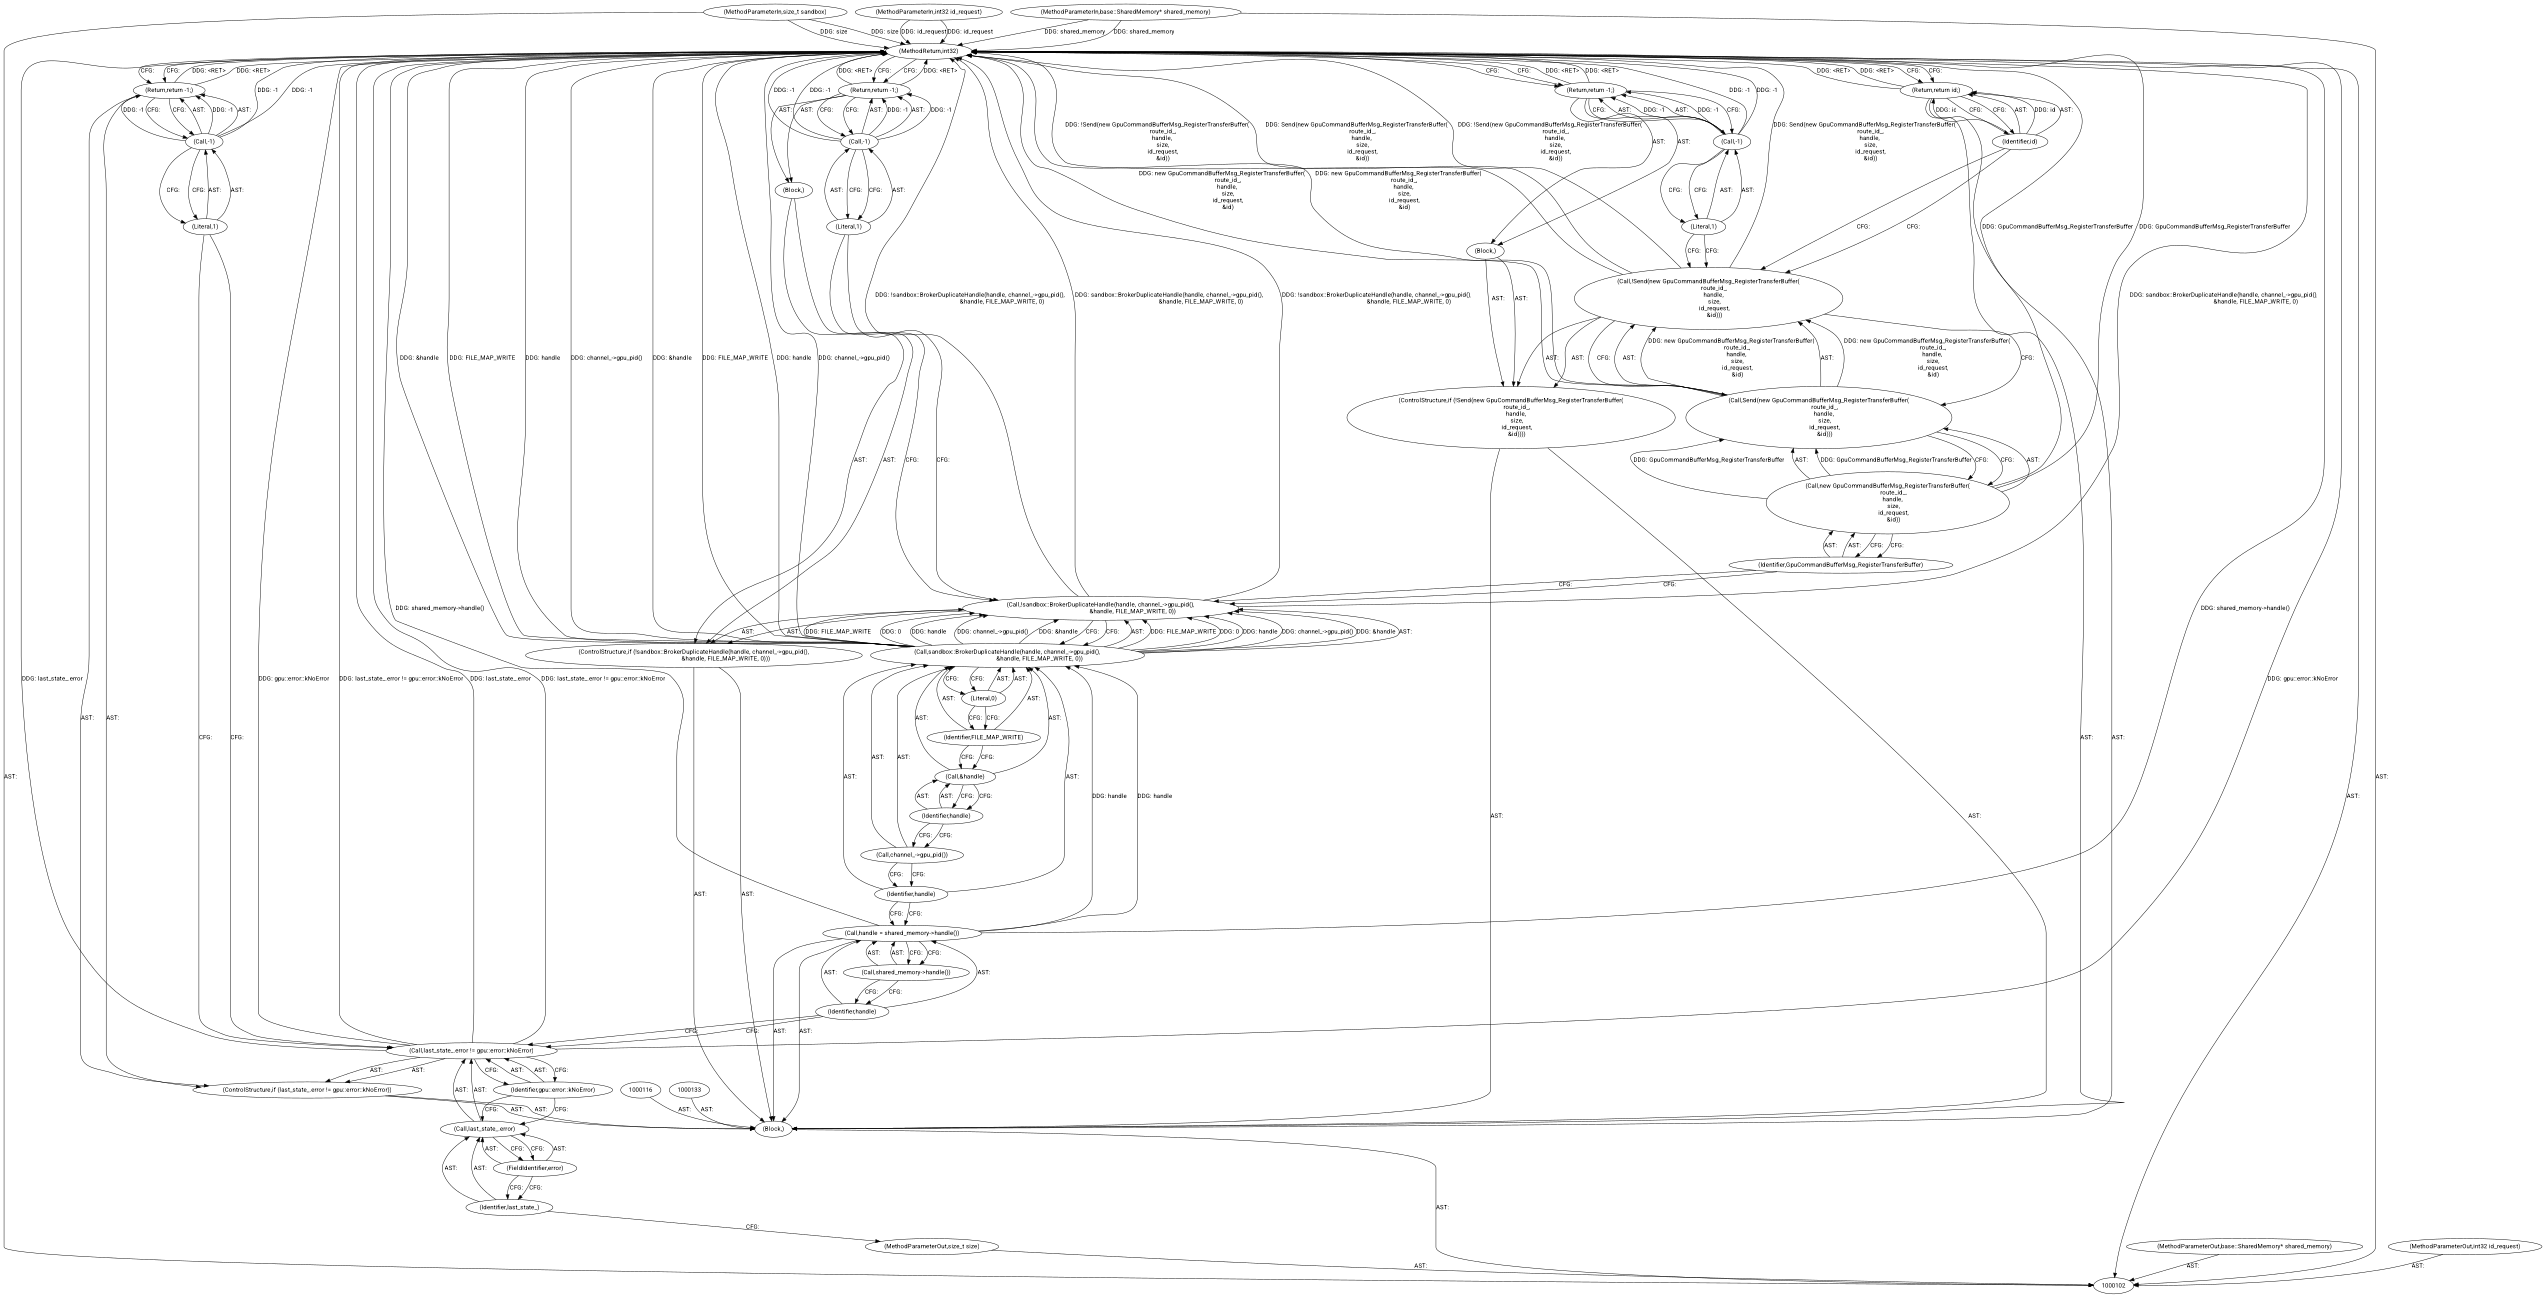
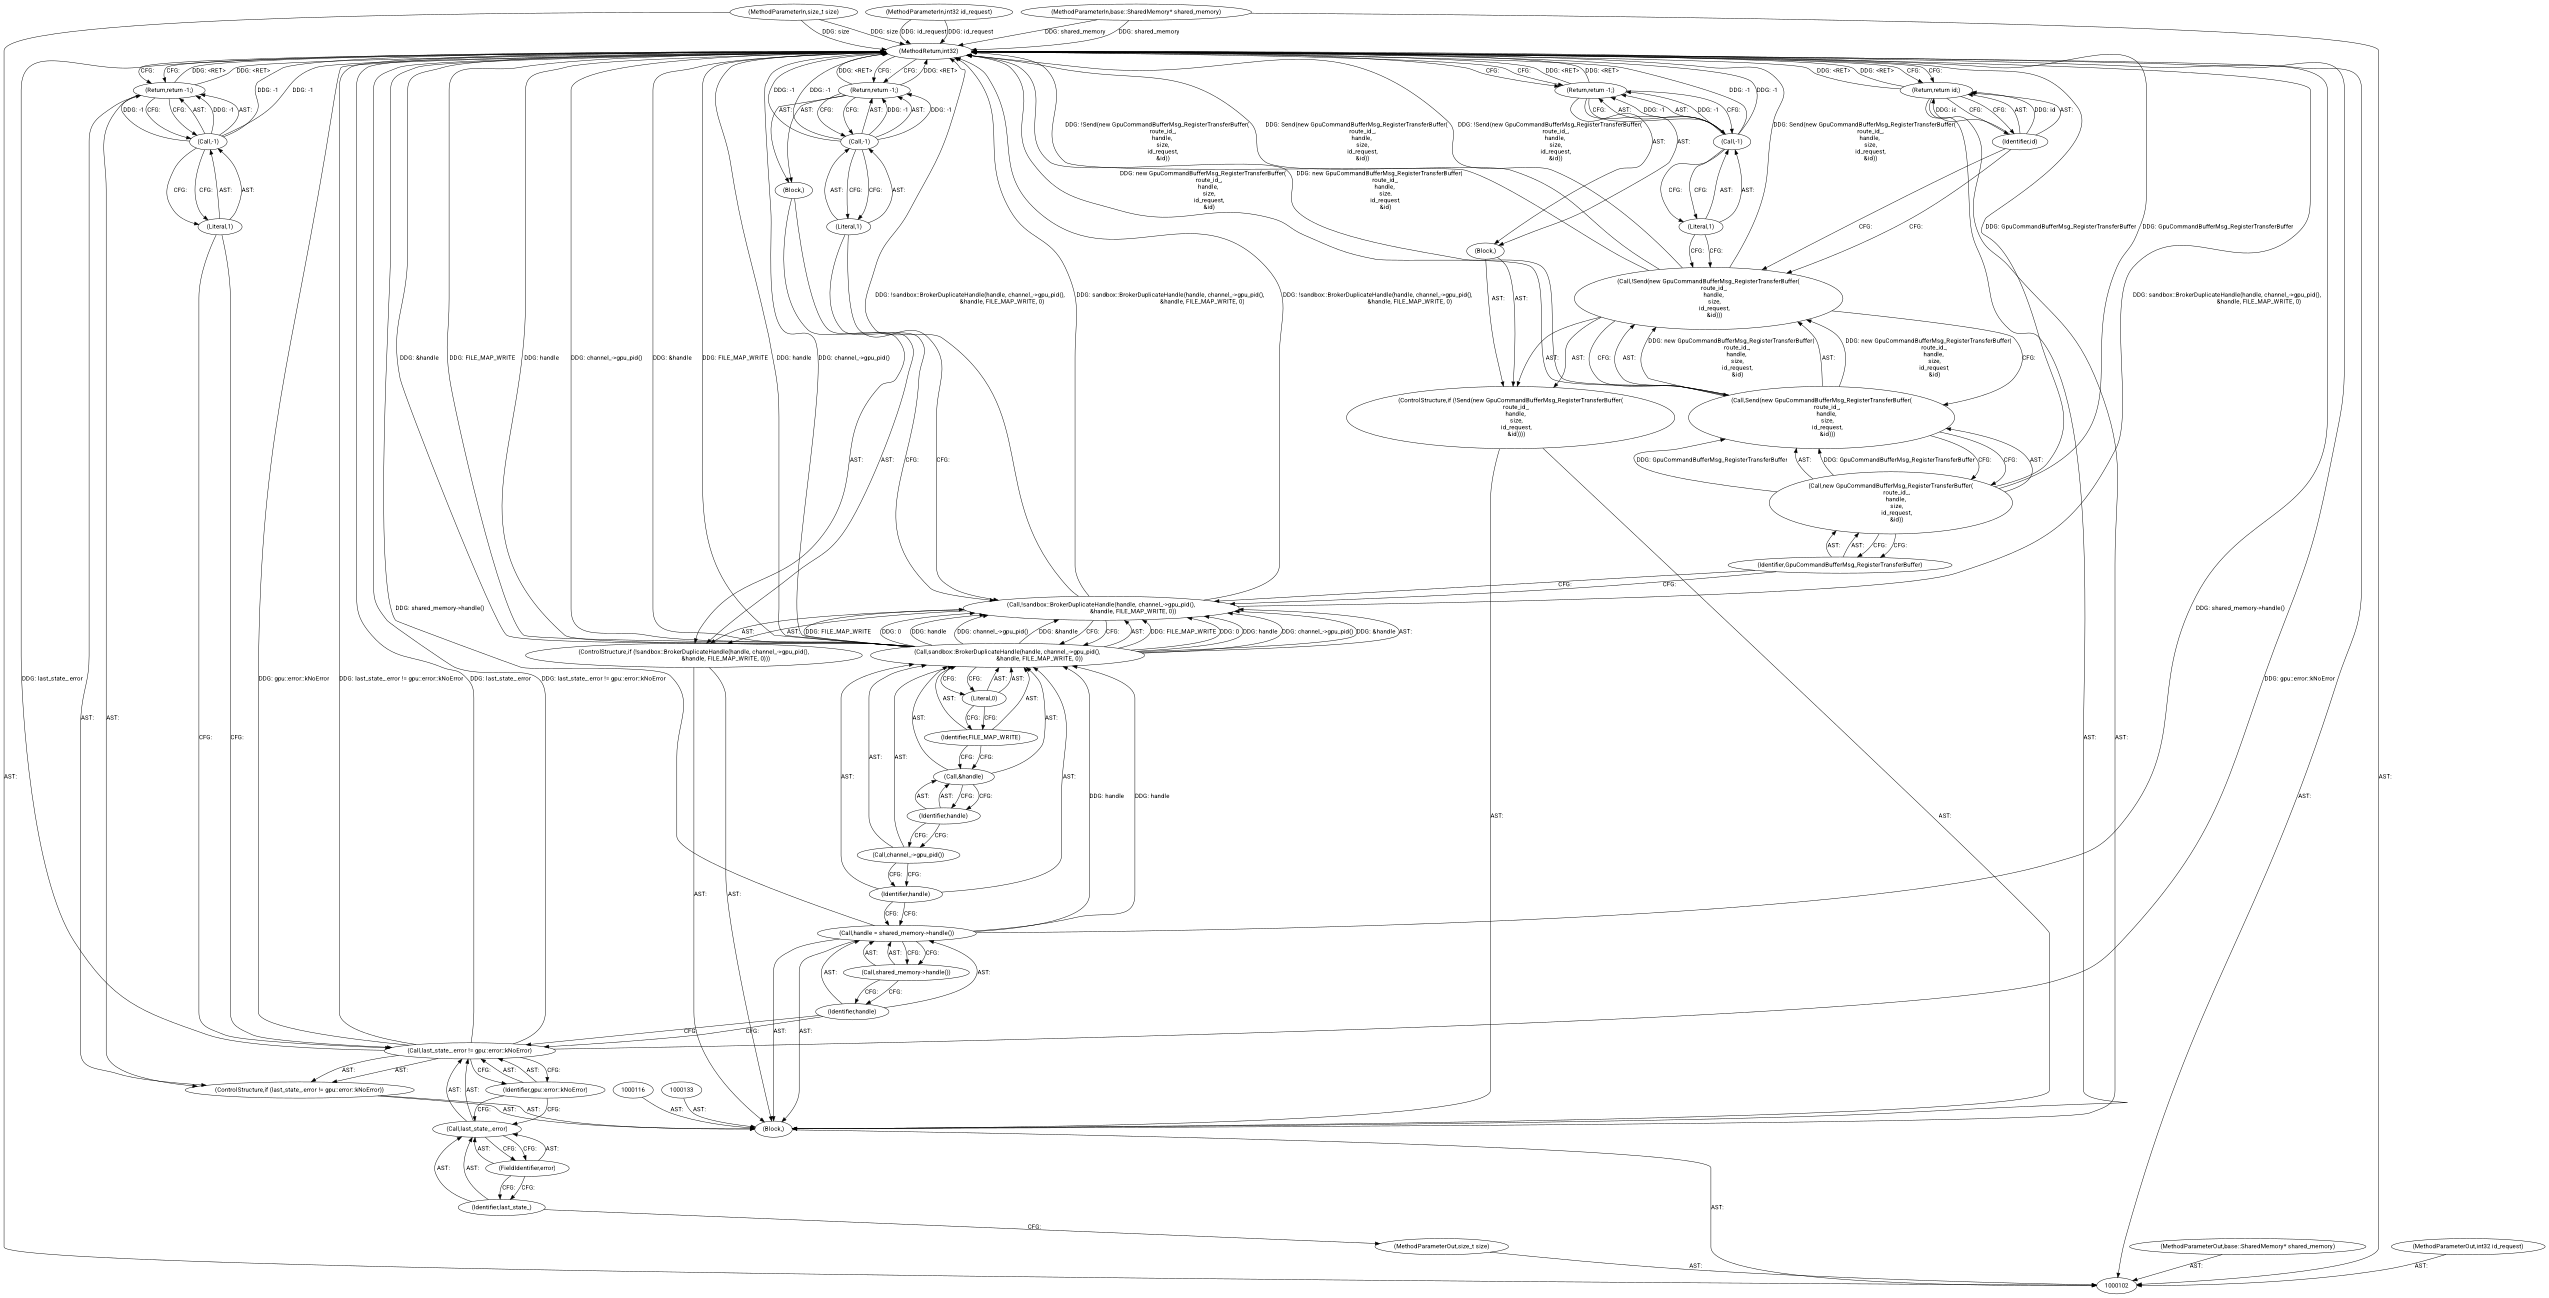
  digraph {
    fontname=Roboto
    node [fontname=Roboto]
    edge [fontname=Roboto]
    n1 [label="(MethodReturn,int32)"]
    n2 [label="(Return,return -1;)"]
    n3 [label="(Return,return -1;)"]
    n4 [label="(Return,return id;)"]
    n5 [label="(Return,return -1;)"]
    1000102
    n7 [label="(Block,)"]
    n8 [label="(Call,-1)"]
    n9 [label="(Block,)"]
    n10 [label="(Call,-1)"]
    n11 [label="(Block,)"]
    n12 [label="(Identifier,id)"]
    n13 [label="(ControlStructure,if (last_state_.error != gpu::error::kNoError))"]
    n14 [label="(Call,-1)"]
    n15 [label="(ControlStructure,if (!sandbox::BrokerDuplicateHandle(handle, channel_->gpu_pid(),\n                                      &handle, FILE_MAP_WRITE, 0)))"]
    n16 [label="(Identifier,handle)"]
    n17 [label="(Call,sandbox::BrokerDuplicateHandle(handle, channel_->gpu_pid(),\n                                      &handle, FILE_MAP_WRITE, 0))"]
    n18 [label="(Call,handle = shared_memory->handle())"]
    n19 [label="(Call,!sandbox::BrokerDuplicateHandle(handle, channel_->gpu_pid(),\n                                      &handle, FILE_MAP_WRITE, 0))"]
    n20 [label="(Literal,0)"]
    n21 [label="(Call,shared_memory->handle())"]
    n22 [label="(Call,channel_->gpu_pid())"]
    n23 [label="(Identifier,FILE_MAP_WRITE)"]
    n24 [label="(Call,&handle)"]
    n25 [label="(Identifier,handle)"]
    n26 [label="(Literal,1)"]
    n27 [label="(Call,new GpuCommandBufferMsg_RegisterTransferBuffer(\n       route_id_,\n      handle,\n       size,\n       id_request,\n       &id))"]
    n28 [label="(Identifier,GpuCommandBufferMsg_RegisterTransferBuffer)"]
    n29 [label="(Call,Send(new GpuCommandBufferMsg_RegisterTransferBuffer(\n       route_id_,\n      handle,\n       size,\n       id_request,\n       &id)))"]
    n30 [label="(Call,!Send(new GpuCommandBufferMsg_RegisterTransferBuffer(\n       route_id_,\n      handle,\n       size,\n       id_request,\n       &id)))"]
    n31 [label="(ControlStructure,if (!Send(new GpuCommandBufferMsg_RegisterTransferBuffer(\n       route_id_,\n      handle,\n       size,\n       id_request,\n       &id))))"]
    n32 [label="(MethodParameterIn,base::SharedMemory* shared_memory)"]
    n33 [label="(MethodParameterOut,base::SharedMemory* shared_memory)"]
    n34 [label="(Literal,1)"]
-   n35 [label="(MethodParameterIn,size_t sandbox)"]
+   n35 [label="(MethodParameterIn,size_t size)"]
    n36 [label="(MethodParameterOut,size_t size)"]
    n37 [label="(MethodParameterIn,int32 id_request)"]
    n38 [label="(MethodParameterOut,int32 id_request)"]
    n39 [label="(FieldIdentifier,error)"]
    n40 [label="(Call,last_state_.error)"]
    n41 [label="(Identifier,last_state_)"]
    n42 [label="(Call,last_state_.error != gpu::error::kNoError)"]
    n43 [label="(Identifier,gpu::error::kNoError)"]
    n44 [label="(Literal,1)"]
    n45 [label="(Identifier,handle)"]
    1000116
    1000133
    n1 -> n2 [label="CFG: "]
    n1 -> n2 [label="CFG: "]
    n1 -> n3 [label="CFG: "]
    n1 -> n3 [label="CFG: "]
    n1 -> n4 [label="CFG: "]
    n1 -> n4 [label="CFG: "]
    n1 -> n5 [label="CFG: "]
    n1 -> n5 [label="CFG: "]
    n1 -> 1000102 [label="AST: "]
    n2 -> n1 [label="DDG: <RET>"]
    n2 -> n1 [label="DDG: <RET>"]
    n2 -> n7 [label="AST: "]
    n2 -> n7 [label="AST: "]
    n2 -> n8 [label="CFG: "]
    n2 -> n8 [label="CFG: "]
    n3 -> n1 [label="DDG: <RET>"]
    n3 -> n1 [label="DDG: <RET>"]
    n3 -> n9 [label="AST: "]
    n3 -> n9 [label="AST: "]
    n3 -> n10 [label="CFG: "]
    n3 -> n10 [label="CFG: "]
    n4 -> n1 [label="DDG: <RET>"]
    n4 -> n1 [label="DDG: <RET>"]
    n4 -> n11 [label="AST: "]
    n4 -> n11 [label="AST: "]
    n4 -> n12 [label="CFG: "]
    n4 -> n12 [label="CFG: "]
    n5 -> n1 [label="DDG: <RET>"]
    n5 -> n1 [label="DDG: <RET>"]
    n5 -> n13 [label="AST: "]
    n5 -> n13 [label="AST: "]
    n5 -> n14 [label="CFG: "]
    n5 -> n14 [label="CFG: "]
    n7 -> n15 [label="AST: "]
    n7 -> n15 [label="AST: "]
    n8 -> n1 [label="DDG: -1"]
    n8 -> n1 [label="DDG: -1"]
    n8 -> n2 [label="AST: "]
    n8 -> n2 [label="DDG: -1"]
    n8 -> n2 [label="AST: "]
    n8 -> n2 [label="DDG: -1"]
    n8 -> n26 [label="CFG: "]
    n8 -> n26 [label="CFG: "]
    n9 -> n31 [label="AST: "]
    n9 -> n31 [label="AST: "]
    n10 -> n1 [label="DDG: -1"]
    n10 -> n1 [label="DDG: -1"]
    n10 -> n3 [label="AST: "]
    n10 -> n3 [label="DDG: -1"]
    n10 -> n3 [label="AST: "]
    n10 -> n3 [label="DDG: -1"]
    n10 -> n34 [label="CFG: "]
    n10 -> n34 [label="CFG: "]
    n11 -> 1000102 [label="AST: "]
    n12 -> n4 [label="AST: "]
    n12 -> n4 [label="DDG: id"]
    n12 -> n4 [label="AST: "]
    n12 -> n4 [label="DDG: id"]
    n12 -> n30 [label="CFG: "]
    n12 -> n30 [label="CFG: "]
    n13 -> n11 [label="AST: "]
    n13 -> n11 [label="AST: "]
    n14 -> n1 [label="DDG: -1"]
    n14 -> n1 [label="DDG: -1"]
    n14 -> n5 [label="AST: "]
    n14 -> n5 [label="DDG: -1"]
    n14 -> n5 [label="AST: "]
    n14 -> n5 [label="DDG: -1"]
    n14 -> n44 [label="CFG: "]
    n14 -> n44 [label="CFG: "]
    n15 -> n11 [label="AST: "]
    n15 -> n11 [label="AST: "]
    n16 -> n17 [label="AST: "]
    n16 -> n17 [label="AST: "]
    n16 -> n18 [label="CFG: "]
    n16 -> n18 [label="CFG: "]
    n17 -> n1 [label="DDG: &handle"]
    n17 -> n1 [label="DDG: FILE_MAP_WRITE"]
    n17 -> n1 [label="DDG: handle"]
    n17 -> n1 [label="DDG: channel_->gpu_pid()"]
    n17 -> n1 [label="DDG: &handle"]
    n17 -> n1 [label="DDG: FILE_MAP_WRITE"]
    n17 -> n1 [label="DDG: handle"]
    n17 -> n1 [label="DDG: channel_->gpu_pid()"]
    n17 -> n19 [label="AST: "]
    n17 -> n19 [label="DDG: FILE_MAP_WRITE"]
    n17 -> n19 [label="DDG: 0"]
    n17 -> n19 [label="DDG: handle"]
    n17 -> n19 [label="DDG: channel_->gpu_pid()"]
    n17 -> n19 [label="DDG: &handle"]
    n17 -> n19 [label="AST: "]
    n17 -> n19 [label="DDG: FILE_MAP_WRITE"]
    n17 -> n19 [label="DDG: 0"]
    n17 -> n19 [label="DDG: handle"]
    n17 -> n19 [label="DDG: channel_->gpu_pid()"]
    n17 -> n19 [label="DDG: &handle"]
    n17 -> n20 [label="CFG: "]
    n17 -> n20 [label="CFG: "]
    n18 -> n1 [label="DDG: shared_memory->handle()"]
    n18 -> n1 [label="DDG: shared_memory->handle()"]
    n18 -> n11 [label="AST: "]
    n18 -> n11 [label="AST: "]
    n18 -> n17 [label="DDG: handle"]
    n18 -> n17 [label="DDG: handle"]
    n18 -> n21 [label="CFG: "]
    n18 -> n21 [label="CFG: "]
    n19 -> n1 [label="DDG: !sandbox::BrokerDuplicateHandle(handle, channel_->gpu_pid(),\n                                      &handle, FILE_MAP_WRITE, 0)"]
    n19 -> n1 [label="DDG: sandbox::BrokerDuplicateHandle(handle, channel_->gpu_pid(),\n                                      &handle, FILE_MAP_WRITE, 0)"]
    n19 -> n1 [label="DDG: !sandbox::BrokerDuplicateHandle(handle, channel_->gpu_pid(),\n                                      &handle, FILE_MAP_WRITE, 0)"]
    n19 -> n1 [label="DDG: sandbox::BrokerDuplicateHandle(handle, channel_->gpu_pid(),\n                                      &handle, FILE_MAP_WRITE, 0)"]
    n19 -> n15 [label="AST: "]
    n19 -> n15 [label="AST: "]
    n19 -> n17 [label="CFG: "]
    n19 -> n17 [label="CFG: "]
    n20 -> n17 [label="AST: "]
    n20 -> n17 [label="AST: "]
    n20 -> n23 [label="CFG: "]
    n20 -> n23 [label="CFG: "]
    n21 -> n18 [label="AST: "]
    n21 -> n18 [label="AST: "]
    n21 -> n45 [label="CFG: "]
    n21 -> n45 [label="CFG: "]
    n22 -> n16 [label="CFG: "]
    n22 -> n16 [label="CFG: "]
    n22 -> n17 [label="AST: "]
    n22 -> n17 [label="AST: "]
    n23 -> n17 [label="AST: "]
    n23 -> n17 [label="AST: "]
    n23 -> n24 [label="CFG: "]
    n23 -> n24 [label="CFG: "]
    n24 -> n17 [label="AST: "]
    n24 -> n17 [label="AST: "]
    n24 -> n25 [label="CFG: "]
    n24 -> n25 [label="CFG: "]
    n25 -> n22 [label="CFG: "]
    n25 -> n22 [label="CFG: "]
    n25 -> n24 [label="AST: "]
    n25 -> n24 [label="AST: "]
    n26 -> n8 [label="AST: "]
    n26 -> n8 [label="AST: "]
    n26 -> n19 [label="CFG: "]
    n26 -> n19 [label="CFG: "]
    n27 -> n1 [label="DDG: GpuCommandBufferMsg_RegisterTransferBuffer"]
    n27 -> n1 [label="DDG: GpuCommandBufferMsg_RegisterTransferBuffer"]
    n27 -> n28 [label="CFG: "]
    n27 -> n28 [label="CFG: "]
    n27 -> n29 [label="AST: "]
    n27 -> n29 [label="DDG: GpuCommandBufferMsg_RegisterTransferBuffer"]
    n27 -> n29 [label="AST: "]
    n27 -> n29 [label="DDG: GpuCommandBufferMsg_RegisterTransferBuffer"]
    n28 -> n19 [label="CFG: "]
    n28 -> n19 [label="CFG: "]
    n28 -> n27 [label="AST: "]
    n28 -> n27 [label="AST: "]
    n29 -> n1 [label="DDG: new GpuCommandBufferMsg_RegisterTransferBuffer(\n       route_id_,\n      handle,\n       size,\n       id_request,\n       &id)"]
    n29 -> n1 [label="DDG: new GpuCommandBufferMsg_RegisterTransferBuffer(\n       route_id_,\n      handle,\n       size,\n       id_request,\n       &id)"]
    n29 -> n27 [label="CFG: "]
    n29 -> n27 [label="CFG: "]
    n29 -> n30 [label="AST: "]
    n29 -> n30 [label="DDG: new GpuCommandBufferMsg_RegisterTransferBuffer(\n       route_id_,\n      handle,\n       size,\n       id_request,\n       &id)"]
    n29 -> n30 [label="AST: "]
    n29 -> n30 [label="DDG: new GpuCommandBufferMsg_RegisterTransferBuffer(\n       route_id_,\n      handle,\n       size,\n       id_request,\n       &id)"]
    n30 -> n1 [label="DDG: !Send(new GpuCommandBufferMsg_RegisterTransferBuffer(\n       route_id_,\n      handle,\n       size,\n       id_request,\n       &id))"]
    n30 -> n1 [label="DDG: Send(new GpuCommandBufferMsg_RegisterTransferBuffer(\n       route_id_,\n      handle,\n       size,\n       id_request,\n       &id))"]
    n30 -> n1 [label="DDG: !Send(new GpuCommandBufferMsg_RegisterTransferBuffer(\n       route_id_,\n      handle,\n       size,\n       id_request,\n       &id))"]
    n30 -> n1 [label="DDG: Send(new GpuCommandBufferMsg_RegisterTransferBuffer(\n       route_id_,\n      handle,\n       size,\n       id_request,\n       &id))"]
    n30 -> n29 [label="CFG: "]
    n30 -> n29 [label="CFG: "]
    n30 -> n31 [label="AST: "]
    n30 -> n31 [label="AST: "]
    n31 -> n11 [label="AST: "]
    n31 -> n11 [label="AST: "]
    n32 -> n1 [label="DDG: shared_memory"]
    n32 -> n1 [label="DDG: shared_memory"]
    n32 -> 1000102 [label="AST: "]
    n33 -> 1000102 [label="AST: "]
    n34 -> n10 [label="AST: "]
    n34 -> n10 [label="AST: "]
    n34 -> n30 [label="CFG: "]
    n34 -> n30 [label="CFG: "]
    n35 -> n1 [label="DDG: size"]
    n35 -> n1 [label="DDG: size"]
    n35 -> 1000102 [label="AST: "]
    n36 -> 1000102 [label="AST: "]
    n37 -> n1 [label="DDG: id_request"]
    n37 -> n1 [label="DDG: id_request"]
    n38 -> 1000102 [label="AST: "]
    n39 -> n40 [label="AST: "]
    n39 -> n40 [label="AST: "]
    n39 -> n41 [label="CFG: "]
    n39 -> n41 [label="CFG: "]
    n40 -> n39 [label="CFG: "]
    n40 -> n39 [label="CFG: "]
    n40 -> n42 [label="AST: "]
    n40 -> n42 [label="AST: "]
    n41 -> n36 [label="CFG: "]
    n41 -> n40 [label="AST: "]
    n41 -> n40 [label="AST: "]
    n42 -> n1 [label="DDG: last_state_.error != gpu::error::kNoError"]
    n42 -> n1 [label="DDG: gpu::error::kNoError"]
    n42 -> n1 [label="DDG: last_state_.error"]
    n42 -> n1 [label="DDG: last_state_.error != gpu::error::kNoError"]
    n42 -> n1 [label="DDG: gpu::error::kNoError"]
    n42 -> n1 [label="DDG: last_state_.error"]
    n42 -> n13 [label="AST: "]
    n42 -> n13 [label="AST: "]
    n42 -> n43 [label="CFG: "]
    n42 -> n43 [label="CFG: "]
    n43 -> n40 [label="CFG: "]
    n43 -> n40 [label="CFG: "]
    n43 -> n42 [label="AST: "]
    n43 -> n42 [label="AST: "]
    n44 -> n14 [label="AST: "]
    n44 -> n14 [label="AST: "]
    n44 -> n42 [label="CFG: "]
    n44 -> n42 [label="CFG: "]
    n45 -> n18 [label="AST: "]
    n45 -> n18 [label="AST: "]
    n45 -> n42 [label="CFG: "]
    n45 -> n42 [label="CFG: "]
    1000116 -> n11 [label="AST: "]
    1000133 -> n11 [label="AST: "]
  }
